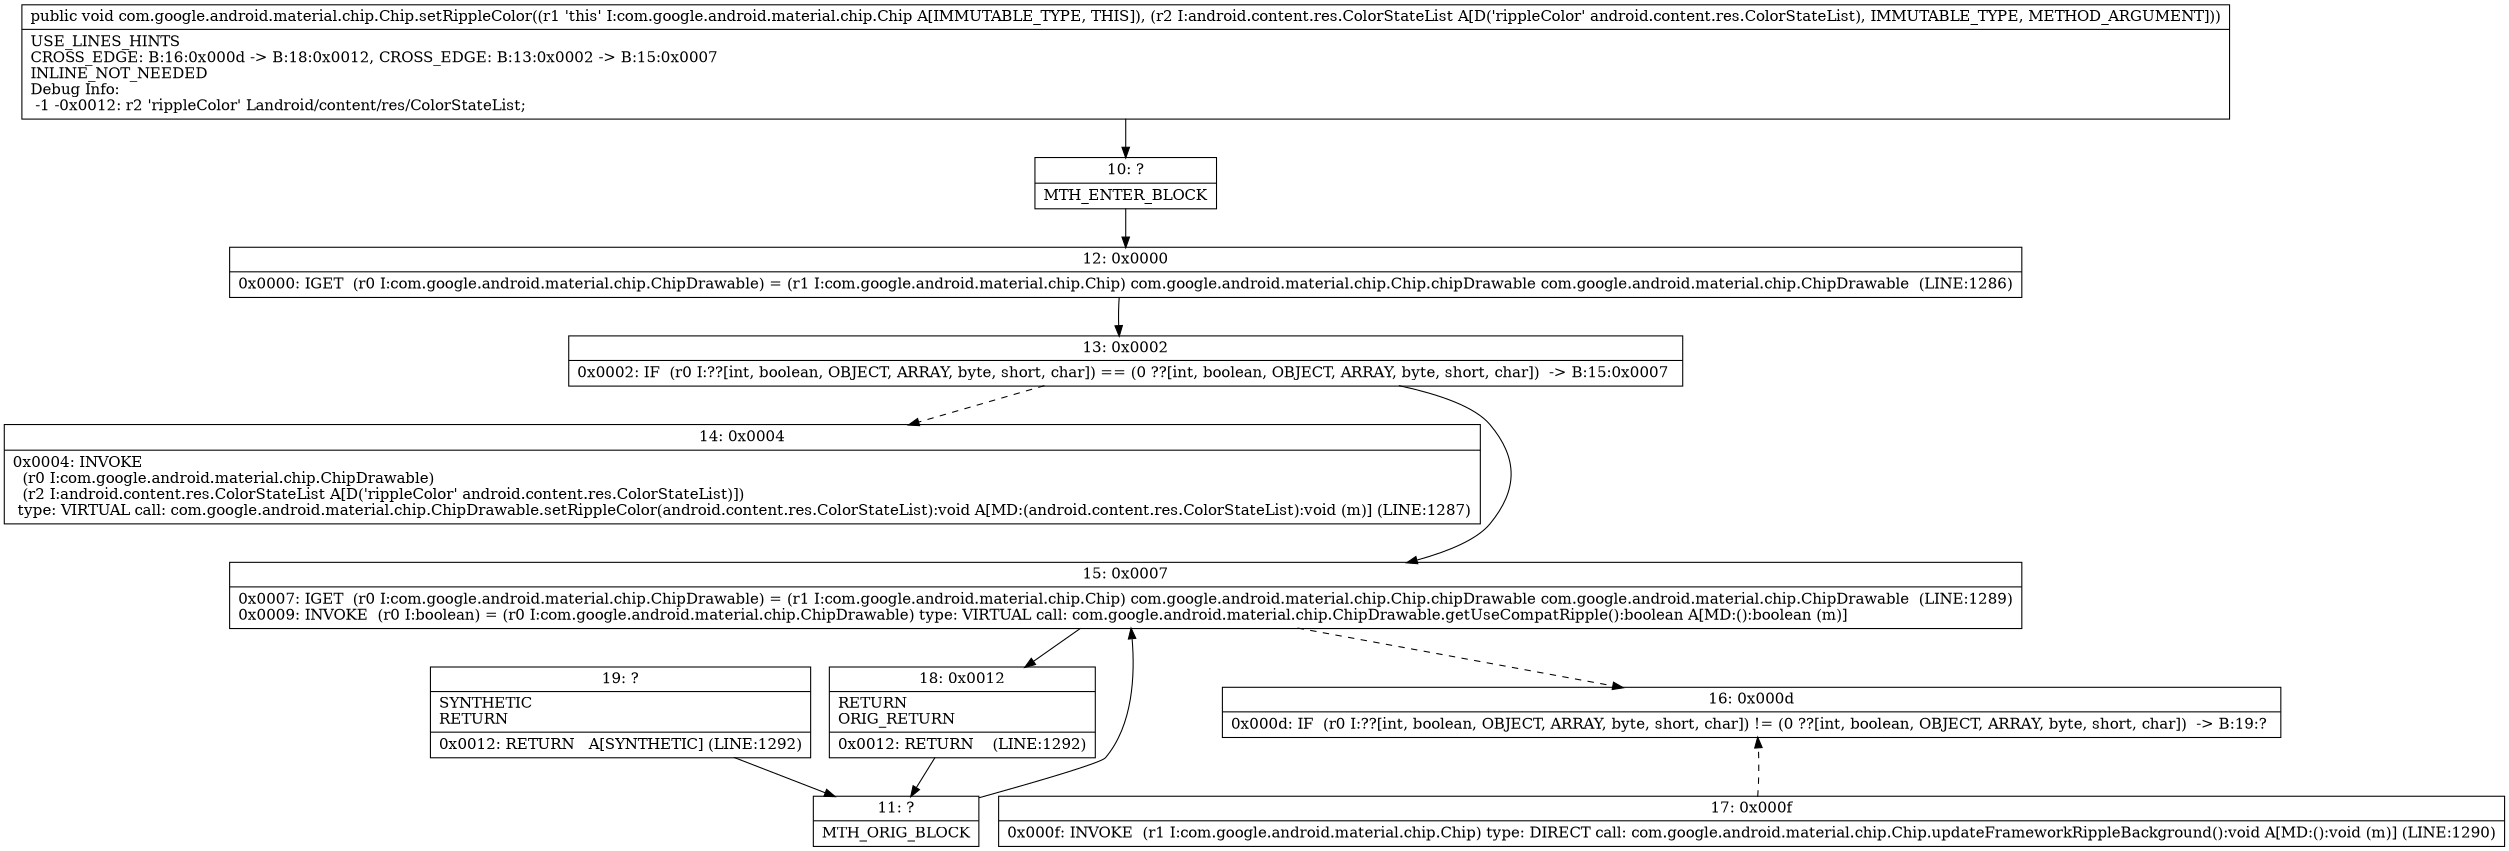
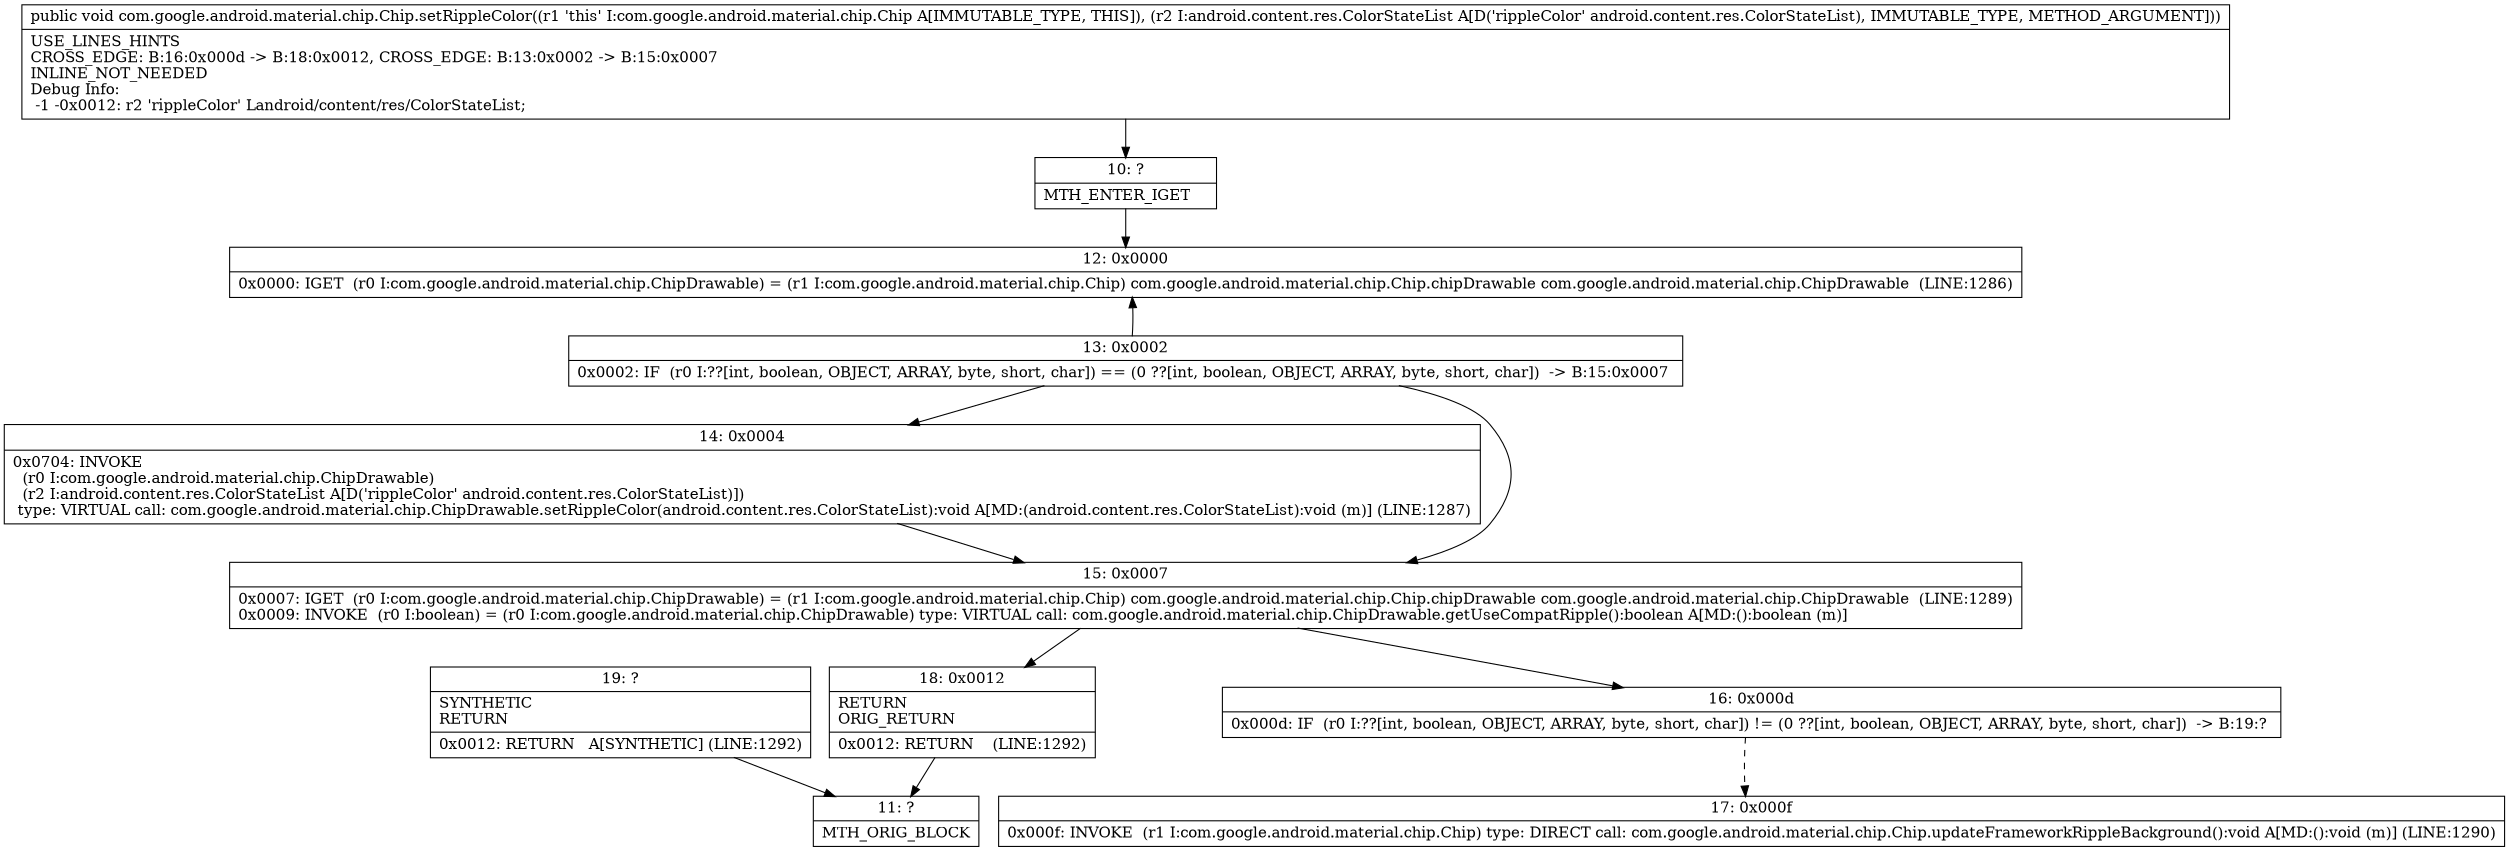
  digraph {
    node [shape=record]
-   n1 [label="{10\:\ ?|MTH_ENTER_BLOCK\l}"]
+   n1 [label="{10\:\ ?|MTH_ENTER_IGET\l}"]
    n2 [label="{12\:\ 0x0000|0x0000: IGET  (r0 I:com.google.android.material.chip.ChipDrawable) = (r1 I:com.google.android.material.chip.Chip) com.google.android.material.chip.Chip.chipDrawable com.google.android.material.chip.ChipDrawable  (LINE:1286)\l}"]
    n3 [label="{13\:\ 0x0002|0x0002: IF  (r0 I:??[int, boolean, OBJECT, ARRAY, byte, short, char]) == (0 ??[int, boolean, OBJECT, ARRAY, byte, short, char])  \-\> B:15:0x0007 \l}"]
-   n4 [label="{14\:\ 0x0004|0x0004: INVOKE  \l  (r0 I:com.google.android.material.chip.ChipDrawable)\l  (r2 I:android.content.res.ColorStateList A[D('rippleColor' android.content.res.ColorStateList)])\l type: VIRTUAL call: com.google.android.material.chip.ChipDrawable.setRippleColor(android.content.res.ColorStateList):void A[MD:(android.content.res.ColorStateList):void (m)] (LINE:1287)\l}"]
+   n4 [label="{14\:\ 0x0004|0x0704: INVOKE  \l  (r0 I:com.google.android.material.chip.ChipDrawable)\l  (r2 I:android.content.res.ColorStateList A[D('rippleColor' android.content.res.ColorStateList)])\l type: VIRTUAL call: com.google.android.material.chip.ChipDrawable.setRippleColor(android.content.res.ColorStateList):void A[MD:(android.content.res.ColorStateList):void (m)] (LINE:1287)\l}"]
    n5 [label="{15\:\ 0x0007|0x0007: IGET  (r0 I:com.google.android.material.chip.ChipDrawable) = (r1 I:com.google.android.material.chip.Chip) com.google.android.material.chip.Chip.chipDrawable com.google.android.material.chip.ChipDrawable  (LINE:1289)\l0x0009: INVOKE  (r0 I:boolean) = (r0 I:com.google.android.material.chip.ChipDrawable) type: VIRTUAL call: com.google.android.material.chip.ChipDrawable.getUseCompatRipple():boolean A[MD:():boolean (m)]\l}"]
    n6 [label="{16\:\ 0x000d|0x000d: IF  (r0 I:??[int, boolean, OBJECT, ARRAY, byte, short, char]) != (0 ??[int, boolean, OBJECT, ARRAY, byte, short, char])  \-\> B:19:? \l}"]
    n7 [label="{18\:\ 0x0012|RETURN\lORIG_RETURN\l|0x0012: RETURN    (LINE:1292)\l}"]
    n8 [label="{17\:\ 0x000f|0x000f: INVOKE  (r1 I:com.google.android.material.chip.Chip) type: DIRECT call: com.google.android.material.chip.Chip.updateFrameworkRippleBackground():void A[MD:():void (m)] (LINE:1290)\l}"]
    n9 [label="{19\:\ ?|SYNTHETIC\lRETURN\l|0x0012: RETURN   A[SYNTHETIC] (LINE:1292)\l}"]
    n10 [label="{11\:\ ?|MTH_ORIG_BLOCK\l}"]
    n11 [label="{public void com.google.android.material.chip.Chip.setRippleColor((r1 'this' I:com.google.android.material.chip.Chip A[IMMUTABLE_TYPE, THIS]), (r2 I:android.content.res.ColorStateList A[D('rippleColor' android.content.res.ColorStateList), IMMUTABLE_TYPE, METHOD_ARGUMENT]))  | USE_LINES_HINTS\lCROSS_EDGE: B:16:0x000d \-\> B:18:0x0012, CROSS_EDGE: B:13:0x0002 \-\> B:15:0x0007\lINLINE_NOT_NEEDED\lDebug Info:\l  \-1 \-0x0012: r2 'rippleColor' Landroid\/content\/res\/ColorStateList;\l}"]
    n1 -> n2
-   n2 -> n3
-   n3 -> n4 [style=dashed]
+   n3 -> n2
+   n3 -> n4 [style=solid]
    n3 -> n5
-   n10 -> n5
-   n5 -> n6 [style=dashed]
+   n4 -> n5
+   n5 -> n6
    n5 -> n7
-   n8 -> n6 [style=dashed]
+   n6 -> n8 [style=dashed]
    n7 -> n10
    n9 -> n10
    n11 -> n1
  }
